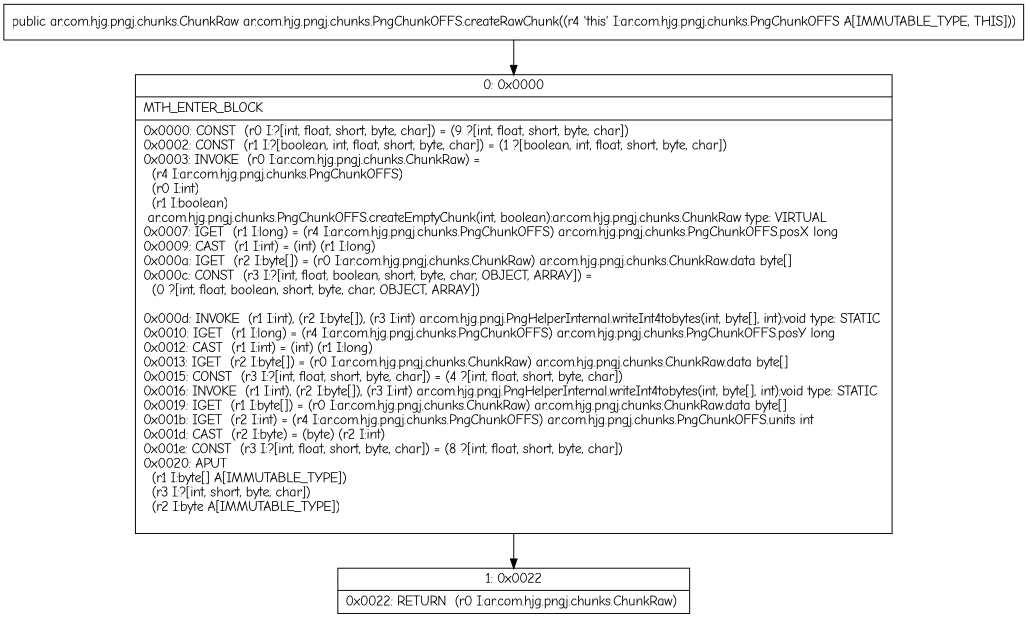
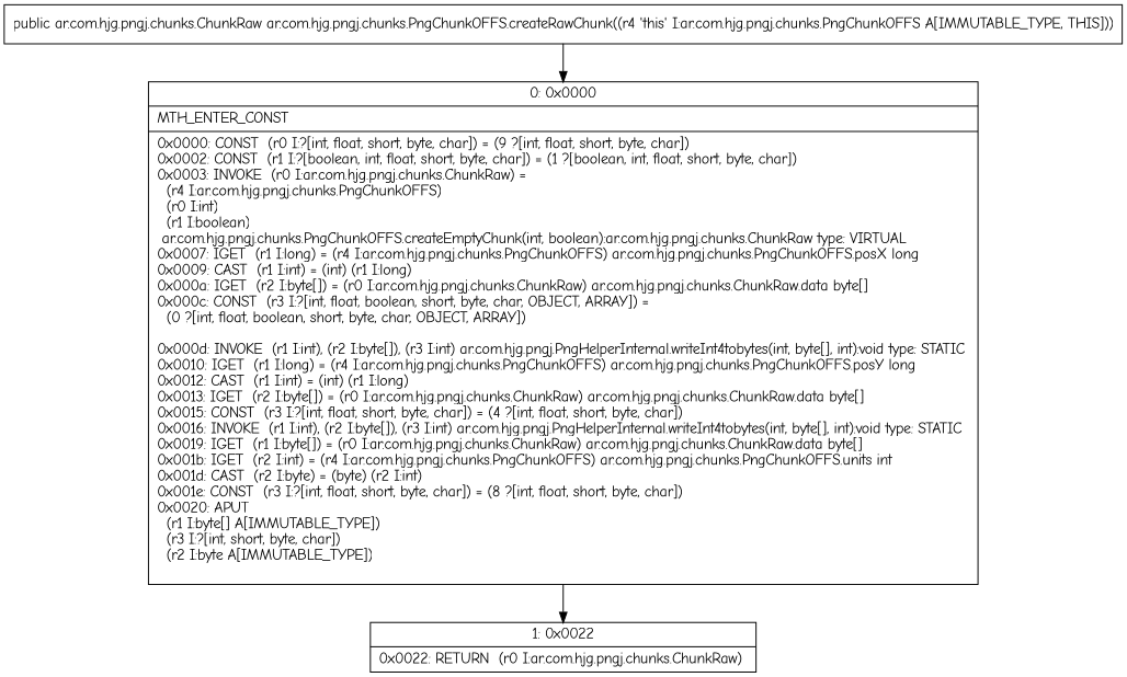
  digraph {
    fontname="Comic Neue"
    node [shape=record fontname="Comic Neue"]
    edge [fontname="Comic Neue"]
-   n1 [label="{0\:\ 0x0000|MTH_ENTER_BLOCK\l|0x0000: CONST  (r0 I:?[int, float, short, byte, char]) = (9 ?[int, float, short, byte, char]) \l0x0002: CONST  (r1 I:?[boolean, int, float, short, byte, char]) = (1 ?[boolean, int, float, short, byte, char]) \l0x0003: INVOKE  (r0 I:ar.com.hjg.pngj.chunks.ChunkRaw) = \l  (r4 I:ar.com.hjg.pngj.chunks.PngChunkOFFS)\l  (r0 I:int)\l  (r1 I:boolean)\l ar.com.hjg.pngj.chunks.PngChunkOFFS.createEmptyChunk(int, boolean):ar.com.hjg.pngj.chunks.ChunkRaw type: VIRTUAL \l0x0007: IGET  (r1 I:long) = (r4 I:ar.com.hjg.pngj.chunks.PngChunkOFFS) ar.com.hjg.pngj.chunks.PngChunkOFFS.posX long \l0x0009: CAST  (r1 I:int) = (int) (r1 I:long) \l0x000a: IGET  (r2 I:byte[]) = (r0 I:ar.com.hjg.pngj.chunks.ChunkRaw) ar.com.hjg.pngj.chunks.ChunkRaw.data byte[] \l0x000c: CONST  (r3 I:?[int, float, boolean, short, byte, char, OBJECT, ARRAY]) = \l  (0 ?[int, float, boolean, short, byte, char, OBJECT, ARRAY])\l \l0x000d: INVOKE  (r1 I:int), (r2 I:byte[]), (r3 I:int) ar.com.hjg.pngj.PngHelperInternal.writeInt4tobytes(int, byte[], int):void type: STATIC \l0x0010: IGET  (r1 I:long) = (r4 I:ar.com.hjg.pngj.chunks.PngChunkOFFS) ar.com.hjg.pngj.chunks.PngChunkOFFS.posY long \l0x0012: CAST  (r1 I:int) = (int) (r1 I:long) \l0x0013: IGET  (r2 I:byte[]) = (r0 I:ar.com.hjg.pngj.chunks.ChunkRaw) ar.com.hjg.pngj.chunks.ChunkRaw.data byte[] \l0x0015: CONST  (r3 I:?[int, float, short, byte, char]) = (4 ?[int, float, short, byte, char]) \l0x0016: INVOKE  (r1 I:int), (r2 I:byte[]), (r3 I:int) ar.com.hjg.pngj.PngHelperInternal.writeInt4tobytes(int, byte[], int):void type: STATIC \l0x0019: IGET  (r1 I:byte[]) = (r0 I:ar.com.hjg.pngj.chunks.ChunkRaw) ar.com.hjg.pngj.chunks.ChunkRaw.data byte[] \l0x001b: IGET  (r2 I:int) = (r4 I:ar.com.hjg.pngj.chunks.PngChunkOFFS) ar.com.hjg.pngj.chunks.PngChunkOFFS.units int \l0x001d: CAST  (r2 I:byte) = (byte) (r2 I:int) \l0x001e: CONST  (r3 I:?[int, float, short, byte, char]) = (8 ?[int, float, short, byte, char]) \l0x0020: APUT  \l  (r1 I:byte[] A[IMMUTABLE_TYPE])\l  (r3 I:?[int, short, byte, char])\l  (r2 I:byte A[IMMUTABLE_TYPE])\l \l}"]
+   n1 [label="{0\:\ 0x0000|MTH_ENTER_CONST\l|0x0000: CONST  (r0 I:?[int, float, short, byte, char]) = (9 ?[int, float, short, byte, char]) \l0x0002: CONST  (r1 I:?[boolean, int, float, short, byte, char]) = (1 ?[boolean, int, float, short, byte, char]) \l0x0003: INVOKE  (r0 I:ar.com.hjg.pngj.chunks.ChunkRaw) = \l  (r4 I:ar.com.hjg.pngj.chunks.PngChunkOFFS)\l  (r0 I:int)\l  (r1 I:boolean)\l ar.com.hjg.pngj.chunks.PngChunkOFFS.createEmptyChunk(int, boolean):ar.com.hjg.pngj.chunks.ChunkRaw type: VIRTUAL \l0x0007: IGET  (r1 I:long) = (r4 I:ar.com.hjg.pngj.chunks.PngChunkOFFS) ar.com.hjg.pngj.chunks.PngChunkOFFS.posX long \l0x0009: CAST  (r1 I:int) = (int) (r1 I:long) \l0x000a: IGET  (r2 I:byte[]) = (r0 I:ar.com.hjg.pngj.chunks.ChunkRaw) ar.com.hjg.pngj.chunks.ChunkRaw.data byte[] \l0x000c: CONST  (r3 I:?[int, float, boolean, short, byte, char, OBJECT, ARRAY]) = \l  (0 ?[int, float, boolean, short, byte, char, OBJECT, ARRAY])\l \l0x000d: INVOKE  (r1 I:int), (r2 I:byte[]), (r3 I:int) ar.com.hjg.pngj.PngHelperInternal.writeInt4tobytes(int, byte[], int):void type: STATIC \l0x0010: IGET  (r1 I:long) = (r4 I:ar.com.hjg.pngj.chunks.PngChunkOFFS) ar.com.hjg.pngj.chunks.PngChunkOFFS.posY long \l0x0012: CAST  (r1 I:int) = (int) (r1 I:long) \l0x0013: IGET  (r2 I:byte[]) = (r0 I:ar.com.hjg.pngj.chunks.ChunkRaw) ar.com.hjg.pngj.chunks.ChunkRaw.data byte[] \l0x0015: CONST  (r3 I:?[int, float, short, byte, char]) = (4 ?[int, float, short, byte, char]) \l0x0016: INVOKE  (r1 I:int), (r2 I:byte[]), (r3 I:int) ar.com.hjg.pngj.PngHelperInternal.writeInt4tobytes(int, byte[], int):void type: STATIC \l0x0019: IGET  (r1 I:byte[]) = (r0 I:ar.com.hjg.pngj.chunks.ChunkRaw) ar.com.hjg.pngj.chunks.ChunkRaw.data byte[] \l0x001b: IGET  (r2 I:int) = (r4 I:ar.com.hjg.pngj.chunks.PngChunkOFFS) ar.com.hjg.pngj.chunks.PngChunkOFFS.units int \l0x001d: CAST  (r2 I:byte) = (byte) (r2 I:int) \l0x001e: CONST  (r3 I:?[int, float, short, byte, char]) = (8 ?[int, float, short, byte, char]) \l0x0020: APUT  \l  (r1 I:byte[] A[IMMUTABLE_TYPE])\l  (r3 I:?[int, short, byte, char])\l  (r2 I:byte A[IMMUTABLE_TYPE])\l \l}"]
    n2 [label="{1\:\ 0x0022|0x0022: RETURN  (r0 I:ar.com.hjg.pngj.chunks.ChunkRaw) \l}"]
    n3 [label="{public ar.com.hjg.pngj.chunks.ChunkRaw ar.com.hjg.pngj.chunks.PngChunkOFFS.createRawChunk((r4 'this' I:ar.com.hjg.pngj.chunks.PngChunkOFFS A[IMMUTABLE_TYPE, THIS])) }"]
    n1 -> n2
    n3 -> n1
  }
